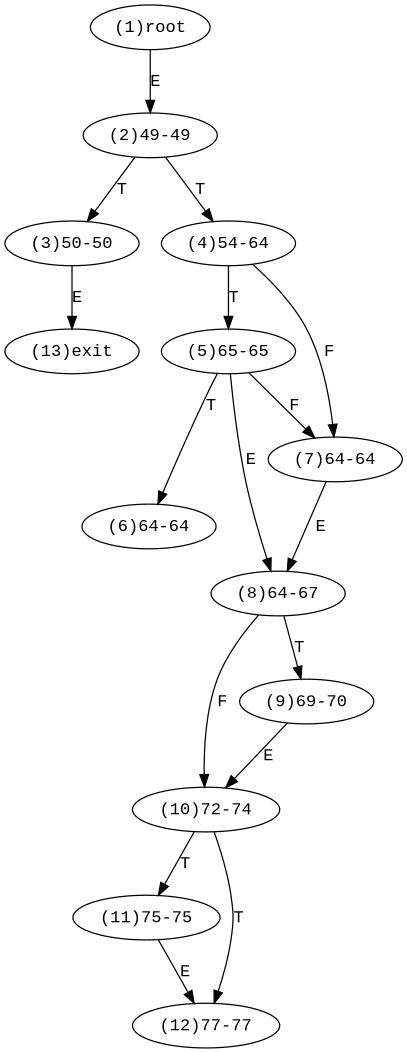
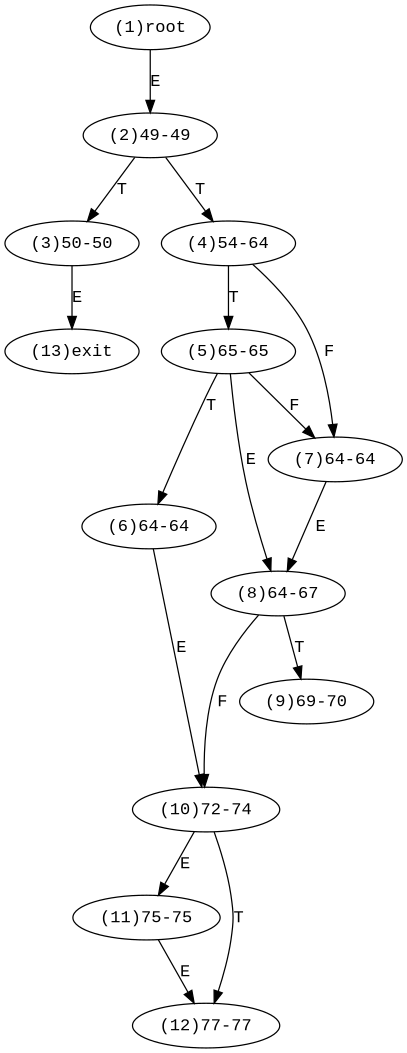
  digraph {
    fontname="Liberation Mono"
    node [fontname="Liberation Mono"]
    edge [fontname="Liberation Mono"]
    n1 [label="(1)root"]
    n2 [label="(2)49-49"]
    n3 [label="(3)50-50"]
    n4 [label="(4)54-64"]
    n5 [label="(13)exit"]
    n6 [label="(5)65-65"]
    n7 [label="(7)64-64"]
    n8 [label="(6)64-64"]
    n9 [label="(8)64-67"]
    n10 [label="(9)69-70"]
    n11 [label="(10)72-74"]
    n12 [label="(11)75-75"]
    n13 [label="(12)77-77"]
    n1 -> n2 [label=E]
    n2 -> n3 [label=T]
    n2 -> n4 [label=T]
    n3 -> n5 [label=E]
    n4 -> n6 [label=T]
    n4 -> n7 [label=F]
    n6 -> n7 [label=F]
    n6 -> n8 [label=T]
    n6 -> n9 [label=E]
    n7 -> n9 [label=E]
    n9 -> n10 [label=T]
    n9 -> n11 [label=F]
-   n10 -> n11 [label=E]
-   n11 -> n12 [label=T]
+   n8 -> n11 [label=E]
+   n11 -> n12 [label=E]
    n11 -> n13 [label=T]
    n12 -> n13 [label=E]
  }
